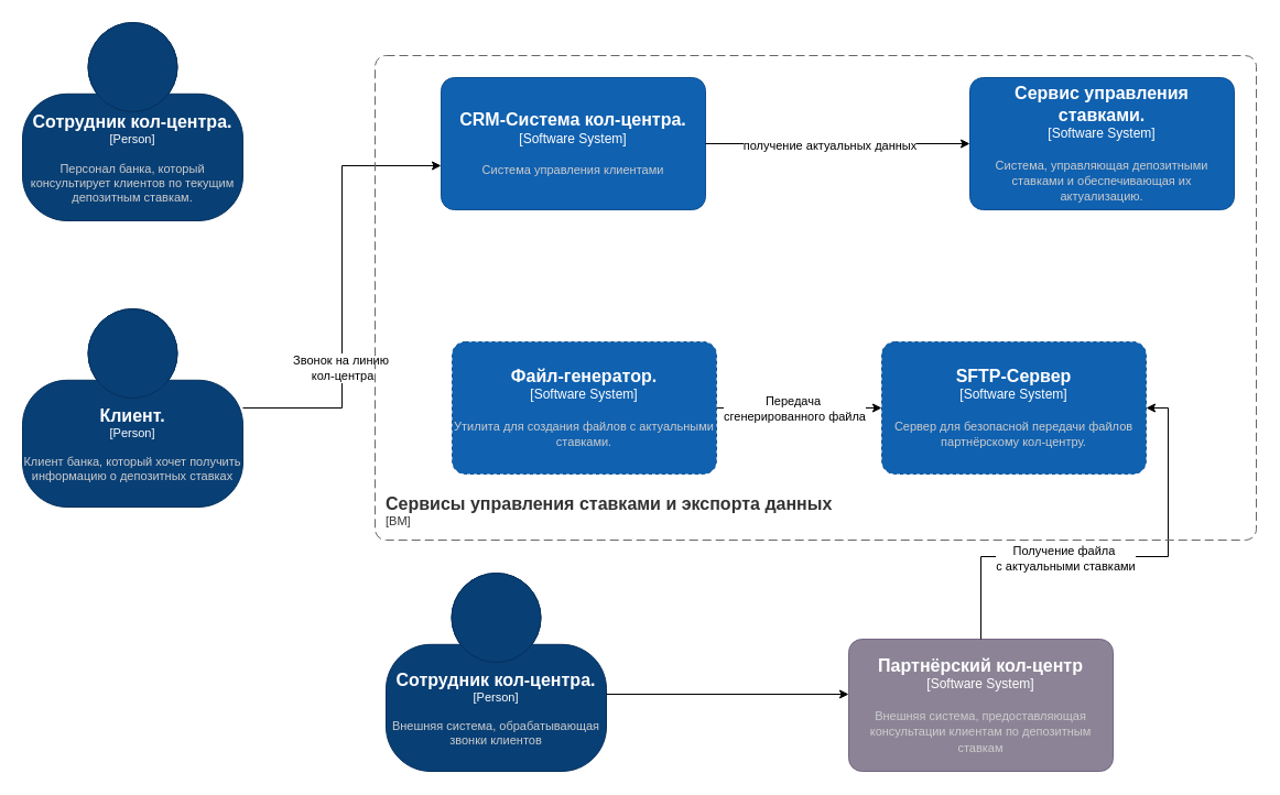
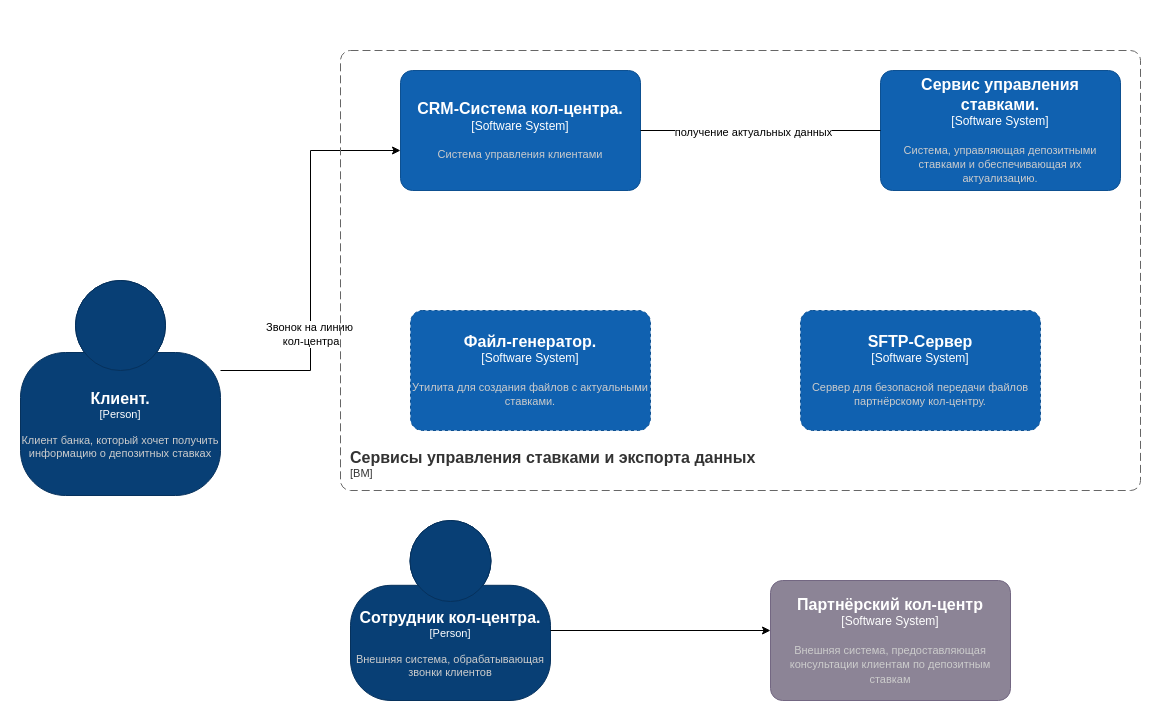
  <mxCell id="0" />
  <mxCell id="1" parent="0" />
- <mxCell id="2" value="&lt;font style=&quot;font-size: 16px&quot;&gt;&lt;b&gt;Клиент.&lt;/b&gt;&lt;/font&gt;&lt;div&gt;[Person]&lt;/div&gt;&lt;br&gt;&lt;div&gt;&lt;font style=&quot;font-size: 11px&quot;&gt;&lt;font color=&quot;#cccccc&quot;&gt;Клиент банка, который хочет получить информацию о депозитных ставках&lt;/font&gt;&lt;/div&gt;" style="html=1;fontSize=11;dashed=0;whiteSpace=wrap;fillColor=#083F75;strokeColor=#06315C;fontColor=#ffffff;shape=mxgraph.c4.person2;align=center;metaEdit=1;points=[[0.5,0,0],[1,0.5,0],[1,0.75,0],[0.75,1,0],[0.5,1,0],[0.25,1,0],[0,0.75,0],[0,0.5,0]];resizable=0;" parent="1" vertex="1"><mxGeometry x="20" y="280" width="200" height="180" as="geometry" /></mxCell>
+ <mxCell id="2" value="&lt;font style=&quot;font-size: 16px&quot;&gt;&lt;b&gt;Клиент.&lt;/b&gt;&lt;/font&gt;&lt;div&gt;[Person]&lt;/div&gt;&lt;br&gt;&lt;div&gt;&lt;font style=&quot;font-size: 11px&quot;&gt;&lt;font color=&quot;#cccccc&quot;&gt;Клиент банка, который хочет получить информацию о депозитных ставках&lt;/font&gt;&lt;/div&gt;" style="html=1;fontSize=11;dashed=0;whiteSpace=wrap;fillColor=#083F75;strokeColor=#06315C;fontColor=#ffffff;shape=mxgraph.c4.person2;align=center;metaEdit=1;points=[[0.5,0,0],[1,0.5,0],[1,0.75,0],[0.75,1,0],[0.5,1,0],[0.25,1,0],[0,0.75,0],[0,0.5,0]];resizable=0;" parent="1" vertex="1"><mxGeometry x="20" y="280" width="200" height="215" as="geometry" /></mxCell>
  <mxCell id="3" value="&lt;font style=&quot;font-size: 16px&quot;&gt;&lt;b&gt;CRM-Система кол-центра.&lt;/b&gt;&lt;/font&gt;&lt;div&gt;[Software System]&lt;/div&gt;&lt;br&gt;&lt;div&gt;&lt;font style=&quot;font-size: 11px&quot;&gt;&lt;font color=&quot;#cccccc&quot;&gt;Система управления клиентами&lt;/font&gt;&lt;/div&gt;" style="rounded=1;whiteSpace=wrap;html=1;labelBackgroundColor=none;fillColor=#1061B0;fontColor=#ffffff;align=center;arcSize=10;strokeColor=#0D5091;metaEdit=1;resizable=0;points=[[0.25,0,0],[0.5,0,0],[0.75,0,0],[1,0.25,0],[1,0.5,0],[1,0.75,0],[0.75,1,0],[0.5,1,0],[0.25,1,0],[0,0.75,0],[0,0.5,0],[0,0.25,0]];" parent="1" vertex="1"><mxGeometry x="400" y="70" width="240" height="120" as="geometry" /></mxCell>
- <mxCell id="4" value="&lt;font style=&quot;font-size: 16px&quot;&gt;&lt;b&gt;Сотрудник кол-центра.&lt;/b&gt;&lt;/font&gt;&lt;div&gt;[Person]&lt;/div&gt;&lt;br&gt;&lt;div&gt;&lt;font style=&quot;font-size: 11px&quot;&gt;&lt;font color=&quot;#cccccc&quot;&gt;Персонал банка, который консультирует клиентов по текущим депозитным ставкам.&lt;/font&gt;&lt;/div&gt;" style="html=1;fontSize=11;dashed=0;whiteSpace=wrap;fillColor=#083F75;strokeColor=#06315C;fontColor=#ffffff;shape=mxgraph.c4.person2;align=center;metaEdit=1;points=[[0.5,0,0],[1,0.5,0],[1,0.75,0],[0.75,1,0],[0.5,1,0],[0.25,1,0],[0,0.75,0],[0,0.5,0]];resizable=0;" parent="1" vertex="1"><mxGeometry x="20" y="20" width="200" height="180" as="geometry" /></mxCell>
  <mxCell id="5" value="&lt;font style=&quot;font-size: 16px&quot;&gt;&lt;b&gt;Сервис управления ставками.&lt;/b&gt;&lt;/font&gt;&lt;div&gt;[Software System]&lt;/div&gt;&lt;br&gt;&lt;div&gt;&lt;font style=&quot;font-size: 11px&quot;&gt;&lt;font color=&quot;#cccccc&quot;&gt;Система, управляющая депозитными ставками и обеспечивающая их актуализацию.&lt;/font&gt;&lt;/div&gt;" style="rounded=1;whiteSpace=wrap;html=1;labelBackgroundColor=none;fillColor=#1061B0;fontColor=#ffffff;align=center;arcSize=10;strokeColor=#0D5091;metaEdit=1;resizable=0;points=[[0.25,0,0],[0.5,0,0],[0.75,0,0],[1,0.25,0],[1,0.5,0],[1,0.75,0],[0.75,1,0],[0.5,1,0],[0.25,1,0],[0,0.75,0],[0,0.5,0],[0,0.25,0]];" parent="1" vertex="1"><mxGeometry x="880" y="70" width="240" height="120" as="geometry" /></mxCell>
- <mxCell id="6" style="edgeStyle=orthogonalEdgeStyle;rounded=0;orthogonalLoop=1;jettySize=auto;html=1;" parent="1" source="8" target="9" edge="1"><mxGeometry relative="1" as="geometry" /></mxCell>
- <mxCell id="7" value="Передача&amp;nbsp;&lt;div&gt;сгенерированного файла&lt;/div&gt;" style="edgeLabel;html=1;align=center;verticalAlign=middle;resizable=0;points=[];" parent="6" vertex="1" connectable="0"><mxGeometry x="-0.293" y="-3" relative="1" as="geometry"><mxPoint x="17" y="-3" as="offset" /></mxGeometry></mxCell>
  <mxCell id="8" value="&lt;font style=&quot;font-size: 16px&quot;&gt;&lt;b&gt;Файл-генератор.&lt;/b&gt;&lt;/font&gt;&lt;div&gt;[Software System]&lt;/div&gt;&lt;br&gt;&lt;div&gt;&lt;font style=&quot;font-size: 11px&quot;&gt;&lt;font color=&quot;#cccccc&quot;&gt;Утилита для создания файлов с актуальными ставками.&lt;/font&gt;&lt;/div&gt;" style="rounded=1;whiteSpace=wrap;html=1;labelBackgroundColor=none;fillColor=#1061B0;fontColor=#ffffff;align=center;arcSize=10;strokeColor=#0D5091;metaEdit=1;resizable=0;points=[[0.25,0,0],[0.5,0,0],[0.75,0,0],[1,0.25,0],[1,0.5,0],[1,0.75,0],[0.75,1,0],[0.5,1,0],[0.25,1,0],[0,0.75,0],[0,0.5,0],[0,0.25,0]];dashed=1;" parent="1" vertex="1"><mxGeometry x="410" y="310" width="240" height="120" as="geometry" /></mxCell>
  <mxCell id="9" value="&lt;font style=&quot;font-size: 16px&quot;&gt;&lt;b&gt;SFTP-Сервер&lt;/b&gt;&lt;/font&gt;&lt;div&gt;[Software System]&lt;/div&gt;&lt;br&gt;&lt;div&gt;&lt;font style=&quot;font-size: 11px&quot;&gt;&lt;font color=&quot;#cccccc&quot;&gt;Сервер для безопасной передачи файлов партнёрскому кол-центру.&lt;/font&gt;&lt;/div&gt;" style="rounded=1;whiteSpace=wrap;html=1;labelBackgroundColor=none;fillColor=#1061B0;fontColor=#ffffff;align=center;arcSize=10;strokeColor=#0D5091;metaEdit=1;resizable=0;points=[[0.25,0,0],[0.5,0,0],[0.75,0,0],[1,0.25,0],[1,0.5,0],[1,0.75,0],[0.75,1,0],[0.5,1,0],[0.25,1,0],[0,0.75,0],[0,0.5,0],[0,0.25,0]];dashed=1;" parent="1" vertex="1"><mxGeometry x="800" y="310" width="240" height="120" as="geometry" /></mxCell>
  <mxCell id="10" value="&lt;font style=&quot;font-size: 16px&quot;&gt;&lt;b&gt;Партнёрский кол-центр&lt;/b&gt;&lt;/font&gt;&lt;div&gt;[Software System]&lt;/div&gt;&lt;br&gt;&lt;div&gt;&lt;font style=&quot;font-size: 11px&quot;&gt;&lt;font color=&quot;#cccccc&quot;&gt;Внешняя система, предоставляющая консультации клиентам по депозитным ставкам&lt;/font&gt;&lt;/div&gt;" style="rounded=1;whiteSpace=wrap;html=1;labelBackgroundColor=none;fillColor=#8C8496;fontColor=#ffffff;align=center;arcSize=10;strokeColor=#736782;metaEdit=1;resizable=0;points=[[0.25,0,0],[0.5,0,0],[0.75,0,0],[1,0.25,0],[1,0.5,0],[1,0.75,0],[0.75,1,0],[0.5,1,0],[0.25,1,0],[0,0.75,0],[0,0.5,0],[0,0.25,0]];" parent="1" vertex="1"><mxGeometry x="770" y="580" width="240" height="120" as="geometry" /></mxCell>
- <mxCell id="11" style="edgeStyle=orthogonalEdgeStyle;rounded=0;orthogonalLoop=1;jettySize=auto;html=1;entryX=1;entryY=0.5;entryDx=0;entryDy=0;entryPerimeter=0;" parent="1" source="10" target="9" edge="1"><mxGeometry relative="1" as="geometry" /></mxCell>
- <mxCell id="12" value="Получение файла&amp;nbsp;&lt;div&gt;с актуальными ставками&lt;/div&gt;" style="edgeLabel;html=1;align=center;verticalAlign=middle;resizable=0;points=[];" parent="11" vertex="1" connectable="0"><mxGeometry x="-0.245" y="-1" relative="1" as="geometry"><mxPoint as="offset" /></mxGeometry></mxCell>
  <mxCell id="13" style="edgeStyle=orthogonalEdgeStyle;rounded=0;orthogonalLoop=1;jettySize=auto;html=1;" parent="1" source="2" edge="1"><mxGeometry relative="1" as="geometry"><mxPoint x="400" y="150" as="targetPoint" /><Array as="points"><mxPoint x="310" y="370" /><mxPoint x="310" y="150" /><mxPoint x="400" y="150" /></Array></mxGeometry></mxCell>
  <mxCell id="14" value="Звонок на линию&lt;div&gt;&amp;nbsp;кол-центра&lt;/div&gt;" style="edgeLabel;html=1;align=center;verticalAlign=middle;resizable=0;points=[];" parent="13" vertex="1" connectable="0"><mxGeometry x="-0.365" y="2" relative="1" as="geometry"><mxPoint as="offset" /></mxGeometry></mxCell>
- <mxCell id="15" style="edgeStyle=orthogonalEdgeStyle;rounded=0;orthogonalLoop=1;jettySize=auto;html=1;entryX=0;entryY=0.5;entryDx=0;entryDy=0;entryPerimeter=0;" parent="1" source="3" target="5" edge="1"><mxGeometry relative="1" as="geometry" /></mxCell>
+ <mxCell id="15" style="edgeStyle=orthogonalEdgeStyle;rounded=0;orthogonalLoop=1;jettySize=auto;html=1;entryX=0;entryY=0.5;entryDx=0;entryDy=0;entryPerimeter=0;endArrow=none;" parent="1" source="3" target="5" edge="1"><mxGeometry relative="1" as="geometry" /></mxCell>
  <mxCell id="16" value="получение актуальных данных" style="edgeLabel;html=1;align=center;verticalAlign=middle;resizable=0;points=[];" parent="15" vertex="1" connectable="0"><mxGeometry x="-0.067" y="-1" relative="1" as="geometry"><mxPoint as="offset" /></mxGeometry></mxCell>
  <mxCell id="17" value="&lt;font style=&quot;font-size: 16px&quot;&gt;&lt;b&gt;Сотрудник кол-центра.&lt;/b&gt;&lt;/font&gt;&lt;div&gt;[Person]&lt;/div&gt;&lt;br&gt;&lt;div&gt;&lt;font style=&quot;font-size: 11px&quot;&gt;&lt;font color=&quot;#cccccc&quot;&gt;Внешняя система, обрабатывающая звонки клиентов&lt;/font&gt;&lt;/div&gt;" style="html=1;fontSize=11;dashed=0;whiteSpace=wrap;fillColor=#083F75;strokeColor=#06315C;fontColor=#ffffff;shape=mxgraph.c4.person2;align=center;metaEdit=1;points=[[0.5,0,0],[1,0.5,0],[1,0.75,0],[0.75,1,0],[0.5,1,0],[0.25,1,0],[0,0.75,0],[0,0.5,0]];resizable=0;" parent="1" vertex="1"><mxGeometry x="350" y="520" width="200" height="180" as="geometry" /></mxCell>
  <mxCell id="18" style="edgeStyle=orthogonalEdgeStyle;rounded=0;orthogonalLoop=1;jettySize=auto;html=1;" parent="1" source="17" edge="1"><mxGeometry relative="1" as="geometry"><mxPoint x="770" y="630" as="targetPoint" /><Array as="points"><mxPoint x="770" y="630" /></Array></mxGeometry></mxCell>
  <mxCell id="19" value="&lt;font style=&quot;font-size: 16px&quot;&gt;&lt;b&gt;&lt;div style=&quot;text-align: left&quot;&gt;Сервисы управления ставками и экспорта данных&lt;/div&gt;&lt;/b&gt;&lt;/font&gt;&lt;div style=&quot;text-align: left&quot;&gt;[ВМ]&lt;/div&gt;" style="rounded=1;fontSize=11;whiteSpace=wrap;html=1;dashed=1;arcSize=20;fillColor=none;strokeColor=#666666;fontColor=#333333;labelBackgroundColor=none;align=left;verticalAlign=bottom;labelBorderColor=none;spacingTop=0;spacing=10;dashPattern=8 4;metaEdit=1;rotatable=0;perimeter=rectanglePerimeter;noLabel=0;labelPadding=0;allowArrows=0;connectable=0;expand=0;recursiveResize=0;editable=1;pointerEvents=0;absoluteArcSize=1;points=[[0.25,0,0],[0.5,0,0],[0.75,0,0],[1,0.25,0],[1,0.5,0],[1,0.75,0],[0.75,1,0],[0.5,1,0],[0.25,1,0],[0,0.75,0],[0,0.5,0],[0,0.25,0]];" parent="1" vertex="1"><mxGeometry x="340" y="50" width="800" height="440" as="geometry" /></mxCell>
